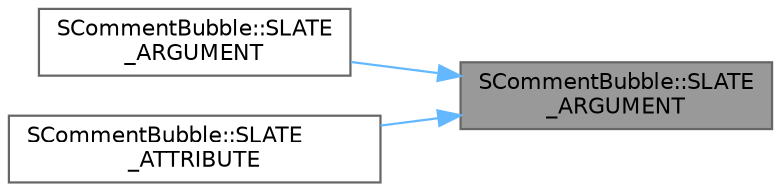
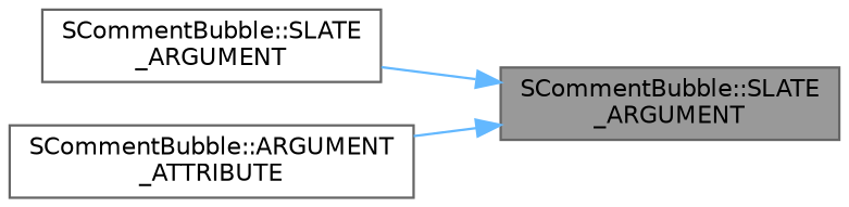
  digraph {
    rankdir=RL
    node [color=grey40 fillcolor=white fontname=Helvetica fontsize=10 shape=box style=filled]
    edge [color=steelblue1 dir=back fontname=Helvetica fontsize=10 labelfontname=Helvetica labelfontsize=10 style=solid]
    n1 [color=gray40 fillcolor=grey60 fontcolor=black height=0.2 label="SCommentBubble::SLATE\l_ARGUMENT" width=0.4]
    n2 [height=0.2 label="SCommentBubble::SLATE\l_ARGUMENT" width=0.4]
-   n3 [height=0.2 label="SCommentBubble::SLATE\l_ATTRIBUTE" width=0.4]
+   n3 [height=0.2 label="SCommentBubble::ARGUMENT\l_ATTRIBUTE" width=0.4]
    n1 -> n2
    n1 -> n3
  }
